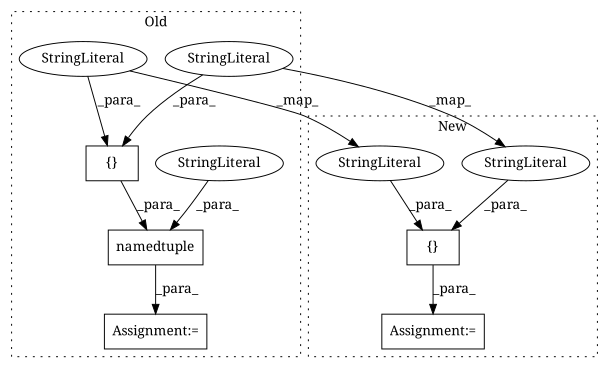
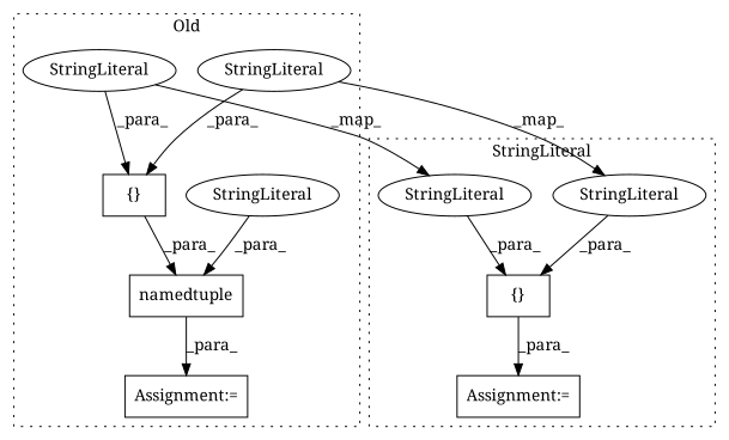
  digraph {
    fontname="Noto Serif"
    node [a=45 l=1 shape=box fontname="Noto Serif"]
    edge [fontname="Noto Serif"]
    n1 [a=32 l="11,1" label=namedtuple s="534,603"]
    n2 [l=11 label=StringLiteral s=545 shape=ellipse]
    n3 [a=7 label="Assignment:=" s=533]
    n4 [a=4 l="1,1" label="{}" s="569,602"]
    n5 [l=13 label=StringLiteral s=589 shape=ellipse]
    n6 [l=10 label=StringLiteral s=570 shape=ellipse]
    n7 [a=4 l="1,1" label="{}" s="296,417"]
    n8 [a=7 label="Assignment:=" s=283]
    n9 [l=17 label=StringLiteral s=375 shape=ellipse]
    n10 [l=7 label=StringLiteral s=393 shape=ellipse]
    subgraph cluster_1 {
      label=Old
      style=dotted
      n1
      n2
      n3
      n4
      n5
      n6
    }
    subgraph cluster_2 {
-     label=New
+     label=StringLiteral
      style=dotted
      n7
      n8
      n9
      n10
    }
    n1 -> n3 [label=_para_]
    n2 -> n1 [label=_para_]
    n4 -> n1 [label=_para_]
    n5 -> n4 [label=_para_]
    n5 -> n9 [label=_map_]
    n6 -> n4 [label=_para_]
    n6 -> n10 [label=_map_]
    n7 -> n8 [label=_para_]
    n9 -> n7 [label=_para_]
    n10 -> n7 [label=_para_]
  }
